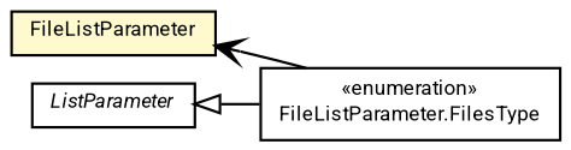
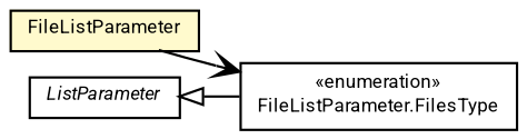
  digraph {
    nodesep=0.15
    rankdir=LR
    ranksep=0.25
    node [fontcolor=black fontname=Roboto fontsize=8 margin=0 shape=plaintext]
    edge [color=black fontname=Roboto fontsize=7 labelfontname=Roboto labelfontsize=7]
    n1 [height=0 label=<<table title="de.lmu.ifi.dbs.elki.utilities.optionhandling.parameters.FileListParameter" border="0" cellborder="1" cellspacing="0" cellpadding="2" bgcolor="lemonChiffon" href="FileListParameter.html" target="_parent"> 		<tr><td><table border="0" cellspacing="0" cellpadding="1"> 		<tr><td align="center" balign="center"> <font face="Roboto">FileListParameter</font> </td></tr> 		</table></td></tr> 		</table>> width=0]
    n2 [height=0 label=<<table title="de.lmu.ifi.dbs.elki.utilities.optionhandling.parameters.FileListParameter.FilesType" border="0" cellborder="1" cellspacing="0" cellpadding="2" href="FileListParameter.FilesType.html" target="_parent"> 		<tr><td><table border="0" cellspacing="0" cellpadding="1"> 		<tr><td align="center" balign="center"> &#171;enumeration&#187; </td></tr> 		<tr><td align="center" balign="center"> <font face="Roboto">FileListParameter.FilesType</font> </td></tr> 		</table></td></tr> 		</table>> width=0]
    n3 [height=0 label=<<table title="de.lmu.ifi.dbs.elki.utilities.optionhandling.parameters.ListParameter" border="0" cellborder="1" cellspacing="0" cellpadding="2" href="ListParameter.html" target="_parent"> 		<tr><td><table border="0" cellspacing="0" cellpadding="1"> 		<tr><td align="center" balign="center"> <font face="Roboto"><i>ListParameter</i></font> </td></tr> 		</table></td></tr> 		</table>> width=0]
-   n2 -> n1 [arrowhead=open weight=1]
+   n1 -> n2 [arrowhead=open weight=1]
    n3 -> n2 [arrowtail=empty dir=back weight=10]
  }
